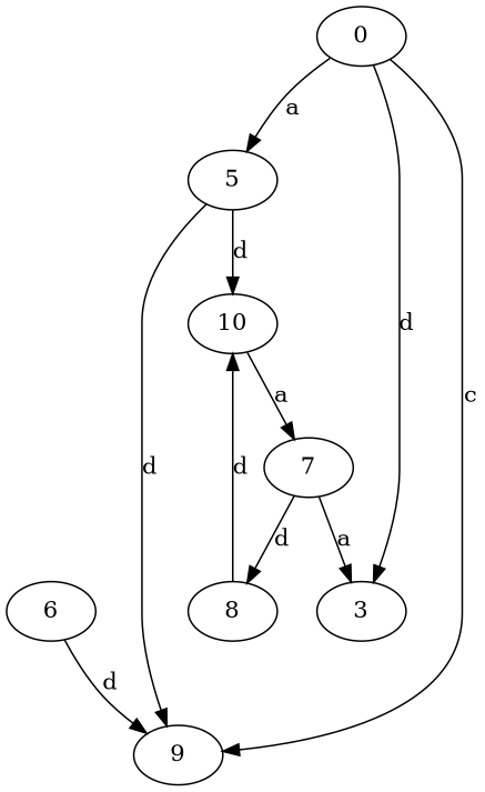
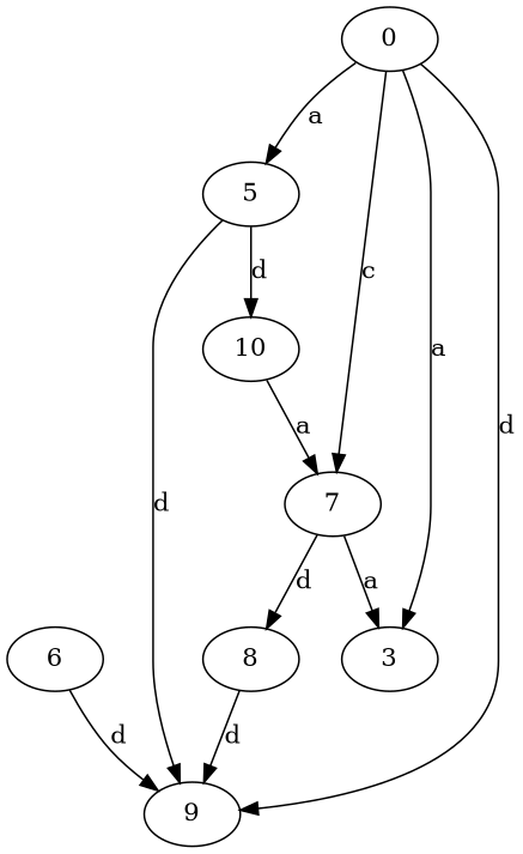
  strict digraph {
    n1 [label=6]
    9
    n3 [label=5]
    10
    7
    3
    8
    0
    n1 -> 9 [label=d]
    n3 -> 9 [label=d]
    n3 -> 10 [label=d]
    10 -> 7 [label=a]
    7 -> 3 [label=a]
    7 -> 8 [label=d]
-   8 -> 10 [label=d]
-   0 -> 9 [label=c]
+   8 -> 9 [label=d]
+   0 -> 9 [label=d]
    0 -> n3 [label=a]
-   0 -> 3 [label=d]
+   0 -> 7 [label=c]
+   0 -> 3 [label=a]
  }
